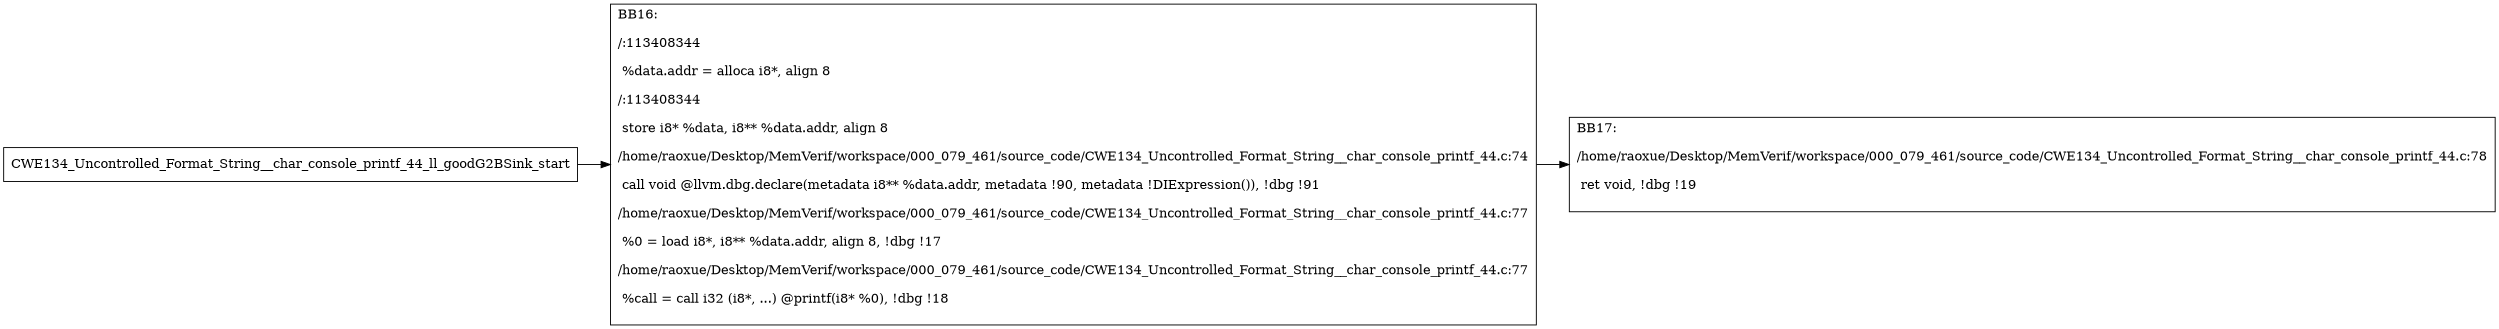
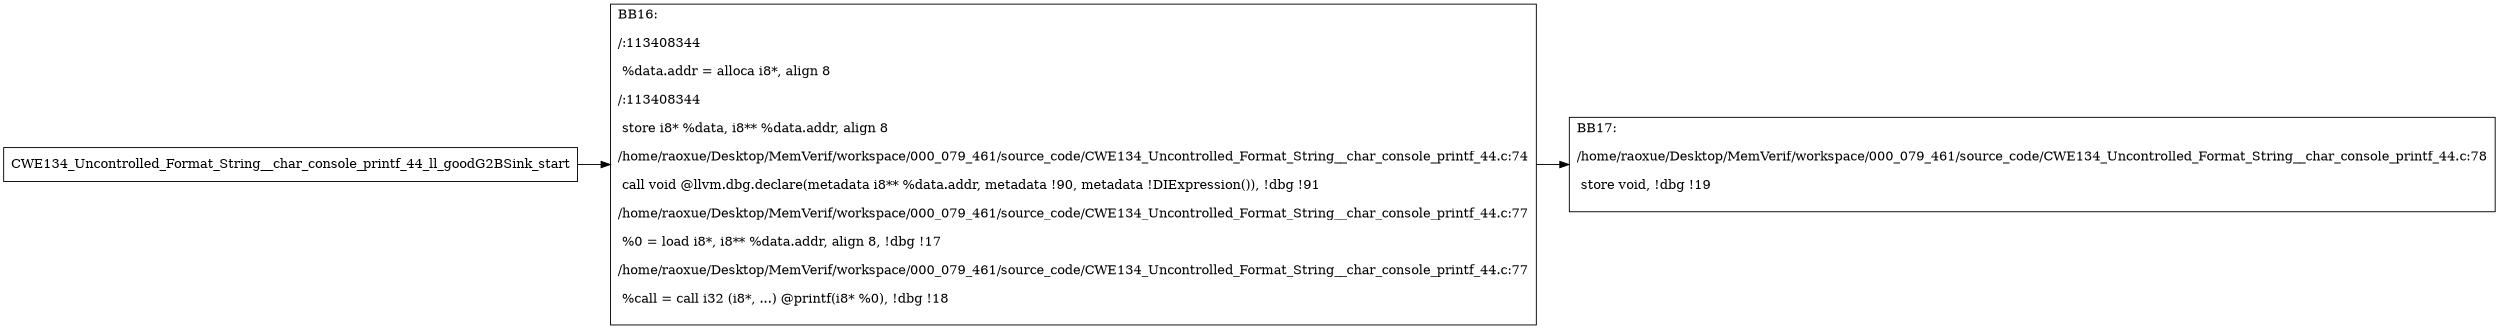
  digraph {
    rankdir=LR
    node [shape=record]
    n1 [label="{CWE134_Uncontrolled_Format_String__char_console_printf_44_ll_goodG2BSink_start}"]
    n2 [label="{BB16:\l\l/:113408344\l\n  %data.addr = alloca i8*, align 8\l\n/:113408344\l\n  store i8* %data, i8** %data.addr, align 8\l\n/home/raoxue/Desktop/MemVerif/workspace/000_079_461/source_code/CWE134_Uncontrolled_Format_String__char_console_printf_44.c:74\l\n  call void @llvm.dbg.declare(metadata i8** %data.addr, metadata !90, metadata !DIExpression()), !dbg !91\l\n/home/raoxue/Desktop/MemVerif/workspace/000_079_461/source_code/CWE134_Uncontrolled_Format_String__char_console_printf_44.c:77\l\n  %0 = load i8*, i8** %data.addr, align 8, !dbg !17\l\n/home/raoxue/Desktop/MemVerif/workspace/000_079_461/source_code/CWE134_Uncontrolled_Format_String__char_console_printf_44.c:77\l\n  %call = call i32 (i8*, ...) @printf(i8* %0), !dbg !18\l\n}"]
-   n3 [label="{BB17:\l\l/home/raoxue/Desktop/MemVerif/workspace/000_079_461/source_code/CWE134_Uncontrolled_Format_String__char_console_printf_44.c:78\l\n  ret void, !dbg !19\l\n}"]
+   n3 [label="{BB17:\l\l/home/raoxue/Desktop/MemVerif/workspace/000_079_461/source_code/CWE134_Uncontrolled_Format_String__char_console_printf_44.c:78\l\n  store void, !dbg !19\l\n}"]
    n1 -> n2
    n2 -> n3
  }
